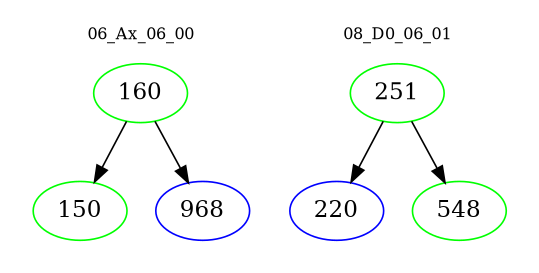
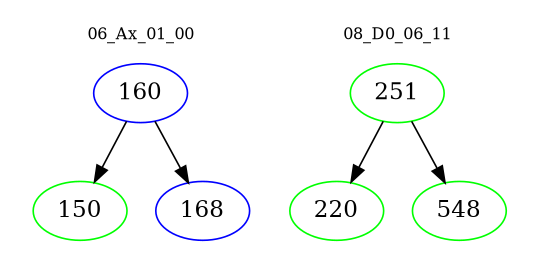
  digraph {
    node [color=blue]
    edge [color=black]
-   n1 [color=green label=160]
+   n1 [label=160]
    n2 [color=green label=150]
-   n3 [label=968]
+   n3 [label=168]
    n4 [color=green label=251]
-   n5 [label=220]
+   n5 [color=green label=220]
    n6 [color=green label=548]
    subgraph cluster_1 {
      color=white
      fontsize=10
-     label="06_Ax_06_00"
+     label="06_Ax_01_00"
      n1
      n2
      n3
    }
    subgraph cluster_2 {
      color=white
      fontsize=10
-     label="08_D0_06_01"
+     label="08_D0_06_11"
      n4
      n5
      n6
    }
    n1 -> n2
    n1 -> n3
    n4 -> n5
    n4 -> n6
  }
